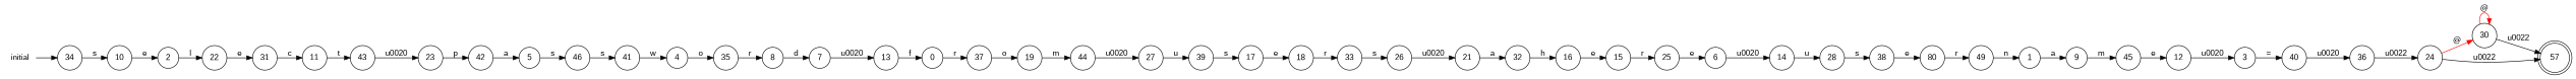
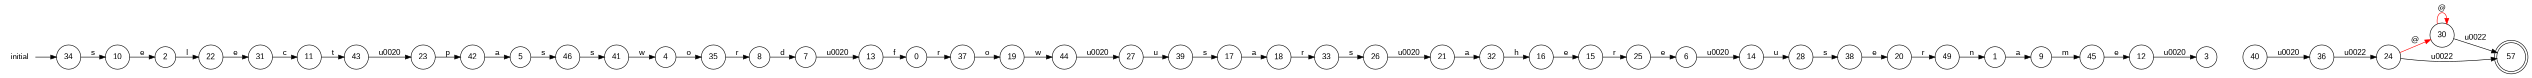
  digraph {
    fontname="Liberation Sans"
    rankdir=LR
    node [fontname="Liberation Sans" shape=circle]
    edge [fontname="Liberation Sans"]
    0
    37
    19
    44
    1
    9
    45
    12
    2
    22
    31
    11
    3
    40
    36
    24
    4
    35
    8
    7
    5
    46
    41
    6
    14
    28
    38
    13
    10
    43
    23
    42
-   20 [label=80]
+   20
    15
    25
    16
    17
    18
    33
    26
    21
    27
    39
    n44 [label=49]
    32
    30
    n47 [label=57 shape=doublecircle]
    34
    initial [shape=plaintext]
    0 -> 37 [label=r]
    37 -> 19 [label=o]
-   19 -> 44 [label=m]
+   19 -> 44 [label=w]
    44 -> 27 [label="\u0020"]
    1 -> 9 [label=a]
    9 -> 45 [label=m]
    45 -> 12 [label=e]
    12 -> 3 [label="\u0020"]
    2 -> 22 [label=l]
    22 -> 31 [label=e]
    31 -> 11 [label=c]
    11 -> 43 [label=t]
-   3 -> 40 [label="="]
    40 -> 36 [label="\u0020"]
    36 -> 24 [label="\u0022"]
    24 -> 30 [color=red label="@"]
    24 -> n47 [label="\u0022"]
    4 -> 35 [label=o]
    35 -> 8 [label=r]
    8 -> 7 [label=d]
    7 -> 13 [label="\u0020"]
    5 -> 46 [label=s]
    46 -> 41 [label=s]
    41 -> 4 [label=w]
    6 -> 14 [label="\u0020"]
    14 -> 28 [label=u]
    28 -> 38 [label=s]
    38 -> 20 [label=e]
    13 -> 0 [label=f]
    10 -> 2 [label=e]
    43 -> 23 [label="\u0020"]
    23 -> 42 [label=p]
    42 -> 5 [label=a]
    20 -> n44 [label=r]
    15 -> 25 [label=r]
    25 -> 6 [label=e]
    16 -> 15 [label=e]
-   17 -> 18 [label=e]
+   17 -> 18 [label=a]
    18 -> 33 [label=r]
    33 -> 26 [label=s]
    26 -> 21 [label="\u0020"]
    21 -> 32 [label=a]
    27 -> 39 [label=u]
    39 -> 17 [label=s]
    n44 -> 1 [label=n]
    32 -> 16 [label=h]
    30 -> 30 [color=red label="@"]
    30 -> n47 [label="\u0022"]
    34 -> 10 [label=s]
    initial -> 34
  }
